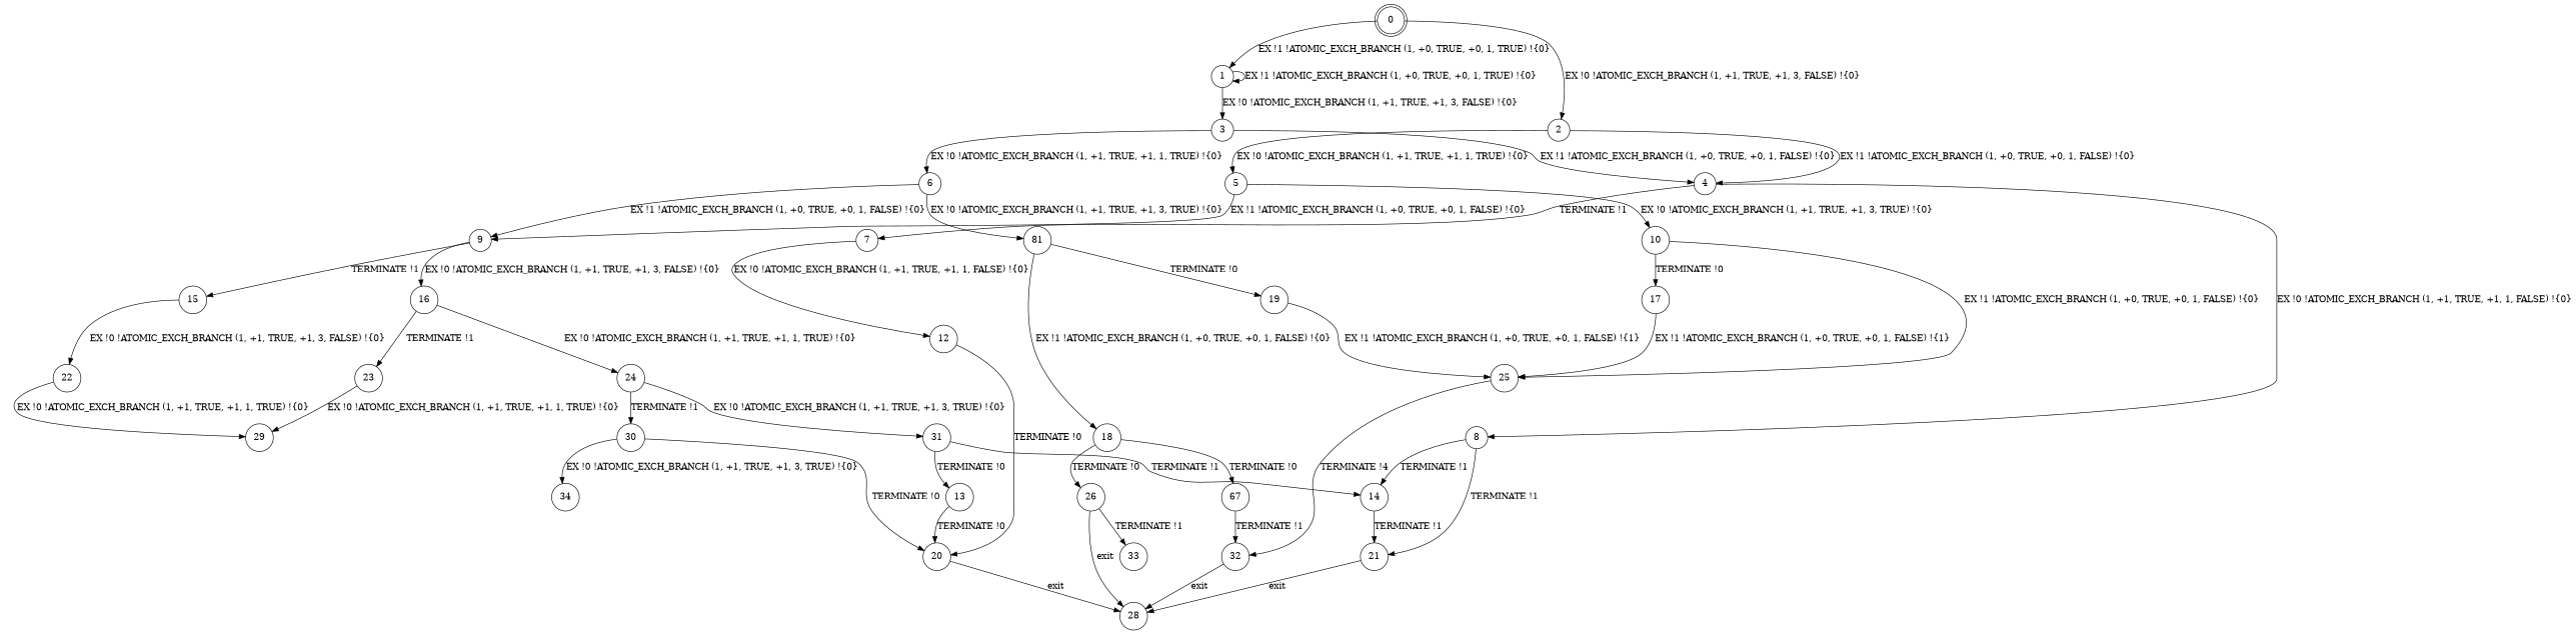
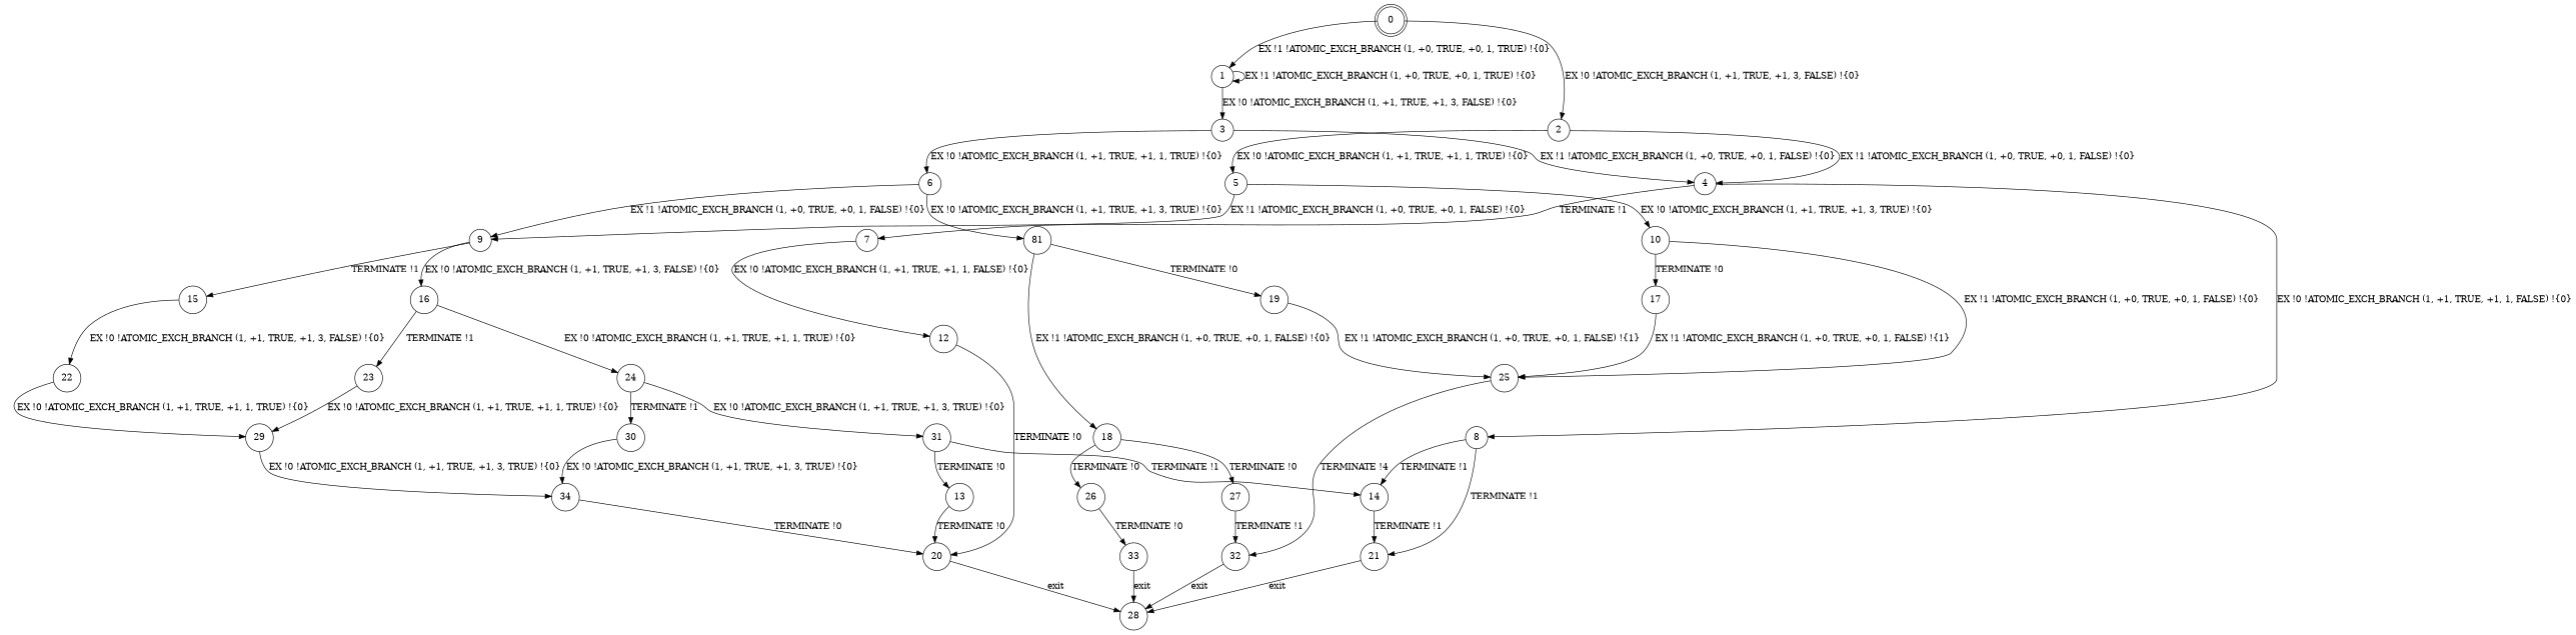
  digraph {
    node [shape=circle]
    0 [peripheries=2]
    1
    2
    3
    4
    5
    6
    7
    8
    9
    10
    n12 [label=81]
    12
    14
    21
    15
    16
    17
    25
    18
    19
    20
    13
    22
    23
    24
    26
-   27 [label=67]
+   27
    28
    29
    30
    31
    32
    33
    34
    0 -> 1 [label="EX !1 !ATOMIC_EXCH_BRANCH (1, +0, TRUE, +0, 1, TRUE) !{0}"]
    0 -> 2 [label="EX !0 !ATOMIC_EXCH_BRANCH (1, +1, TRUE, +1, 3, FALSE) !{0}"]
    1 -> 1 [label="EX !1 !ATOMIC_EXCH_BRANCH (1, +0, TRUE, +0, 1, TRUE) !{0}"]
    1 -> 3 [label="EX !0 !ATOMIC_EXCH_BRANCH (1, +1, TRUE, +1, 3, FALSE) !{0}"]
    2 -> 4 [label="EX !1 !ATOMIC_EXCH_BRANCH (1, +0, TRUE, +0, 1, FALSE) !{0}"]
    2 -> 5 [label="EX !0 !ATOMIC_EXCH_BRANCH (1, +1, TRUE, +1, 1, TRUE) !{0}"]
    3 -> 4 [label="EX !1 !ATOMIC_EXCH_BRANCH (1, +0, TRUE, +0, 1, FALSE) !{0}"]
    3 -> 6 [label="EX !0 !ATOMIC_EXCH_BRANCH (1, +1, TRUE, +1, 1, TRUE) !{0}"]
    4 -> 7 [label="TERMINATE !1"]
    4 -> 8 [label="EX !0 !ATOMIC_EXCH_BRANCH (1, +1, TRUE, +1, 1, FALSE) !{0}"]
    5 -> 9 [label="EX !1 !ATOMIC_EXCH_BRANCH (1, +0, TRUE, +0, 1, FALSE) !{0}"]
    5 -> 10 [label="EX !0 !ATOMIC_EXCH_BRANCH (1, +1, TRUE, +1, 3, TRUE) !{0}"]
    6 -> 9 [label="EX !1 !ATOMIC_EXCH_BRANCH (1, +0, TRUE, +0, 1, FALSE) !{0}"]
    6 -> n12 [label="EX !0 !ATOMIC_EXCH_BRANCH (1, +1, TRUE, +1, 3, TRUE) !{0}"]
    7 -> 12 [label="EX !0 !ATOMIC_EXCH_BRANCH (1, +1, TRUE, +1, 1, FALSE) !{0}"]
    8 -> 14 [label="TERMINATE !1"]
    8 -> 21 [label="TERMINATE !1"]
    9 -> 15 [label="TERMINATE !1"]
    9 -> 16 [label="EX !0 !ATOMIC_EXCH_BRANCH (1, +1, TRUE, +1, 3, FALSE) !{0}"]
    10 -> 17 [label="TERMINATE !0"]
    10 -> 25 [label="EX !1 !ATOMIC_EXCH_BRANCH (1, +0, TRUE, +0, 1, FALSE) !{0}"]
    n12 -> 18 [label="EX !1 !ATOMIC_EXCH_BRANCH (1, +0, TRUE, +0, 1, FALSE) !{0}"]
    n12 -> 19 [label="TERMINATE !0"]
    12 -> 20 [label="TERMINATE !0"]
    14 -> 21 [label="TERMINATE !1"]
    21 -> 28 [label=exit]
    15 -> 22 [label="EX !0 !ATOMIC_EXCH_BRANCH (1, +1, TRUE, +1, 3, FALSE) !{0}"]
    16 -> 23 [label="TERMINATE !1"]
    16 -> 24 [label="EX !0 !ATOMIC_EXCH_BRANCH (1, +1, TRUE, +1, 1, TRUE) !{0}"]
    17 -> 25 [label="EX !1 !ATOMIC_EXCH_BRANCH (1, +0, TRUE, +0, 1, FALSE) !{1}"]
    25 -> 32 [label="TERMINATE !4"]
    18 -> 26 [label="TERMINATE !0"]
    18 -> 27 [label="TERMINATE !0"]
    19 -> 25 [label="EX !1 !ATOMIC_EXCH_BRANCH (1, +0, TRUE, +0, 1, FALSE) !{1}"]
    20 -> 28 [label=exit]
    13 -> 20 [label="TERMINATE !0"]
    22 -> 29 [label="EX !0 !ATOMIC_EXCH_BRANCH (1, +1, TRUE, +1, 1, TRUE) !{0}"]
    23 -> 29 [label="EX !0 !ATOMIC_EXCH_BRANCH (1, +1, TRUE, +1, 1, TRUE) !{0}"]
    24 -> 30 [label="TERMINATE !1"]
    24 -> 31 [label="EX !0 !ATOMIC_EXCH_BRANCH (1, +1, TRUE, +1, 3, TRUE) !{0}"]
-   26 -> 33 [label="TERMINATE !1"]
+   26 -> 33 [label="TERMINATE !0"]
    27 -> 32 [label="TERMINATE !1"]
+   29 -> 34 [label="EX !0 !ATOMIC_EXCH_BRANCH (1, +1, TRUE, +1, 3, TRUE) !{0}"]
    30 -> 34 [label="EX !0 !ATOMIC_EXCH_BRANCH (1, +1, TRUE, +1, 3, TRUE) !{0}"]
    31 -> 14 [label="TERMINATE !1"]
    31 -> 13 [label="TERMINATE !0"]
    32 -> 28 [label=exit]
-   26 -> 28 [label=exit]
-   30 -> 20 [label="TERMINATE !0"]
+   33 -> 28 [label=exit]
+   34 -> 20 [label="TERMINATE !0"]
  }
